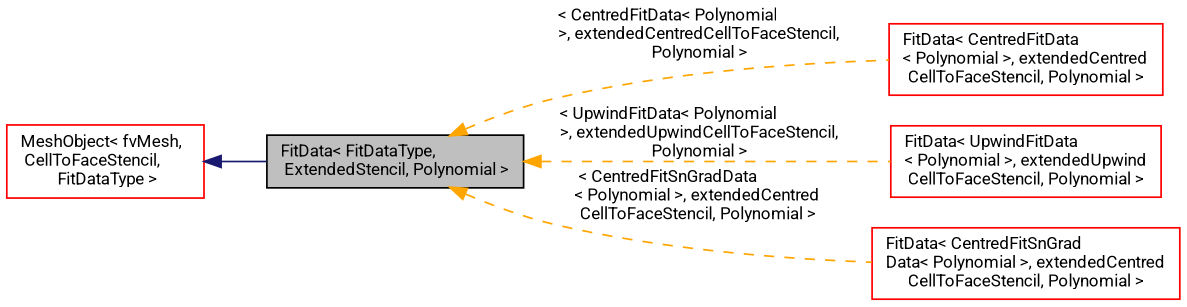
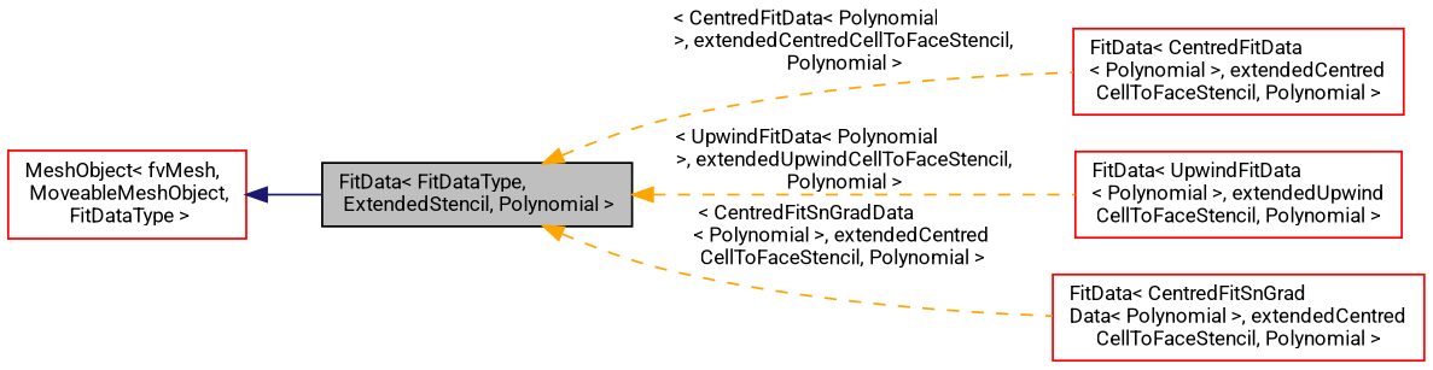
  digraph {
    rankdir=LR
    fontname=Roboto
    node [color=red fontname=Roboto fontsize=10 shape=record]
    edge [color=orange dir=back fontname=Roboto fontsize=10 labelfontname=Helvetica labelfontsize=10 style=dashed]
    n1 [color=black fillcolor=grey75 fontcolor=black height=0.2 label="FitData\< FitDataType,\l ExtendedStencil, Polynomial \>" style=filled width=0.4]
    n2 [height=0.2 label="FitData\< CentredFitData\l\< Polynomial \>, extendedCentred\lCellToFaceStencil, Polynomial \>" width=0.4]
    n3 [height=0.2 label="FitData\< UpwindFitData\l\< Polynomial \>, extendedUpwind\lCellToFaceStencil, Polynomial \>" width=0.4]
    n4 [height=0.2 label="FitData\< CentredFitSnGrad\lData\< Polynomial \>, extendedCentred\lCellToFaceStencil, Polynomial \>" width=0.4]
-   n5 [height=0.2 label="MeshObject\< fvMesh,\l CellToFaceStencil,\l FitDataType \>" width=0.4]
+   n5 [height=0.2 label="MeshObject\< fvMesh,\l MoveableMeshObject,\l FitDataType \>" width=0.4]
    n1 -> n2 [label=" \< CentredFitData\< Polynomial\l \>, extendedCentredCellToFaceStencil,\l Polynomial \>"]
    n1 -> n3 [label=" \< UpwindFitData\< Polynomial\l \>, extendedUpwindCellToFaceStencil,\l Polynomial \>"]
    n1 -> n4 [label=" \< CentredFitSnGradData\l\< Polynomial \>, extendedCentred\lCellToFaceStencil, Polynomial \>"]
    n5 -> n1 [color=midnightblue style=solid]
  }
